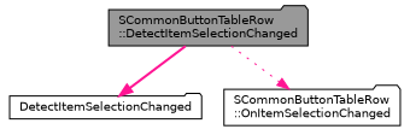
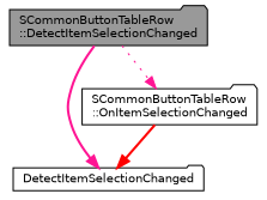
  digraph {
    rankdir=TB
    node [color=black fillcolor=white fontname=Helvetica fontsize=10 shape=folder style=filled]
    edge [arrowhead=normal color=deeppink fontname=Helvetica fontsize=10 labelfontname=Helvetica labelfontsize=10 style=bold]
    n1 [fillcolor=grey60 fontcolor=black height=0.2 label="SCommonButtonTableRow\l::DetectItemSelectionChanged" width=0.4]
    n2 [height=0.2 label=DetectItemSelectionChanged width=0.4]
    n3 [height=0.2 label="SCommonButtonTableRow\l::OnItemSelectionChanged" width=0.4]
    n1 -> n2
    n1 -> n3 [style=dotted]
+   n3 -> n2 [color=red]
  }
